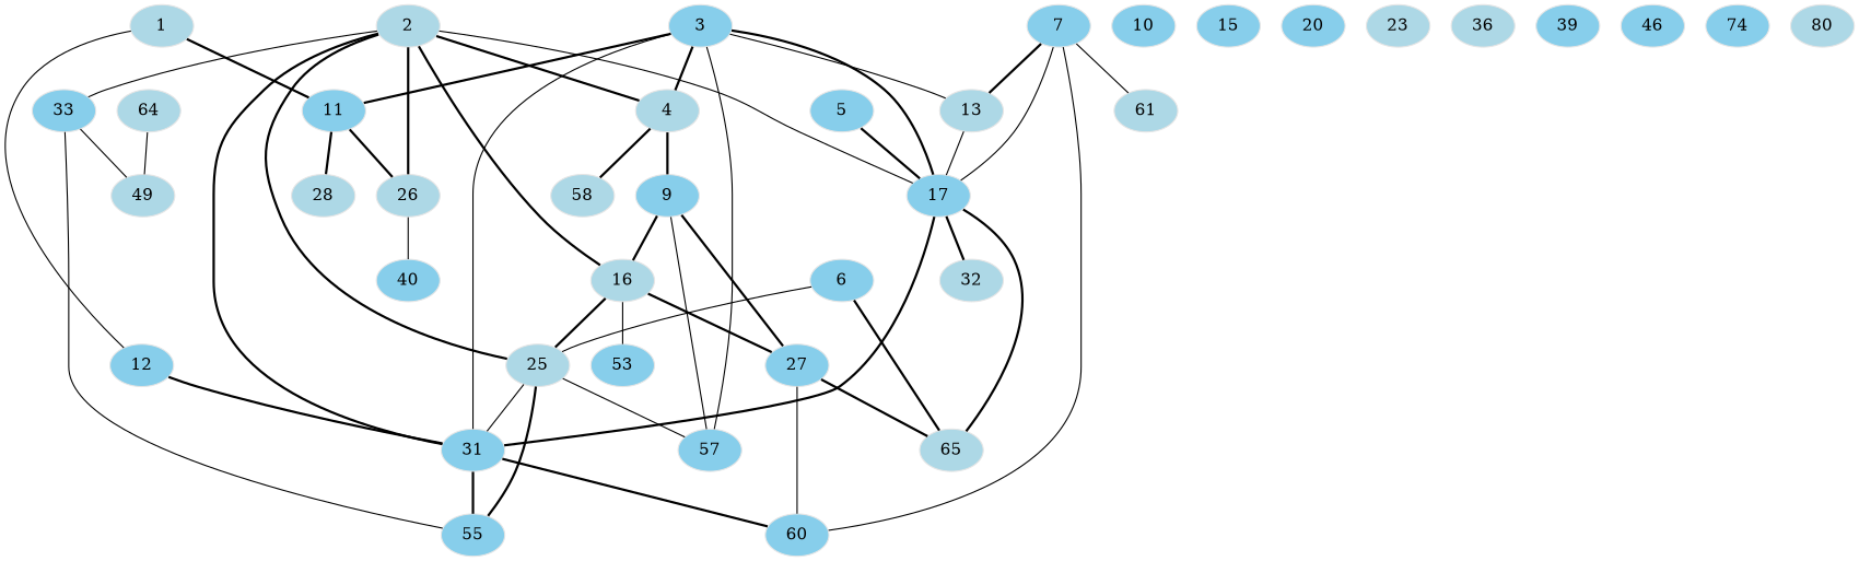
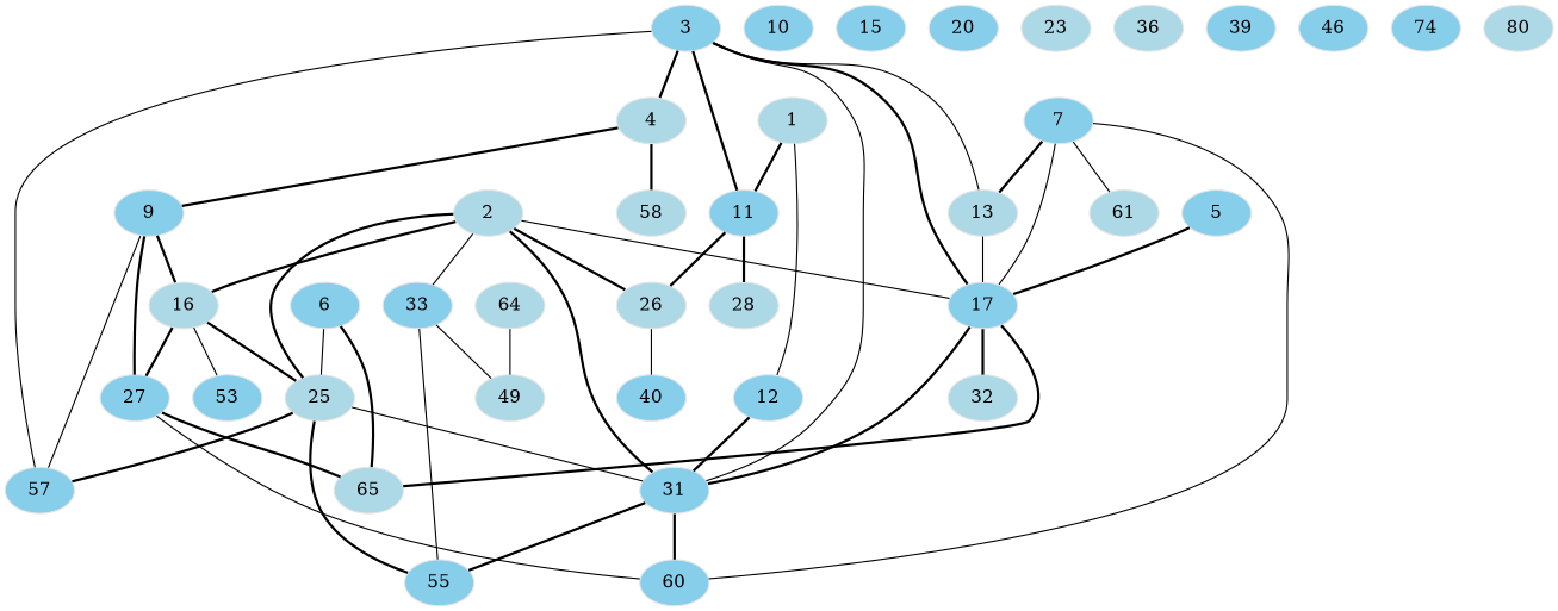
  graph {
    node [color=gray90 fillcolor=skyblue style=filled]
    edge [style=bold]
    1 [fillcolor=lightblue super="+70"]
    11 [super="+76+62"]
    12 [super="+29"]
    26 [fillcolor=lightblue super="+52"]
    28 [fillcolor=lightblue]
    31 [super="+47"]
    25 [fillcolor=lightblue super="+51+56"]
    57
    55
    2 [fillcolor=lightblue super="+37+35+54+43"]
    4 [fillcolor=lightblue super="+67+24"]
    16 [fillcolor=lightblue super="+22+41"]
    17 [super="+18+19"]
    33 [super="+34"]
    9 [super="+30"]
    58 [fillcolor=lightblue]
    27 [super="+38"]
    53
    65 [fillcolor=lightblue super="+68"]
    32 [fillcolor=lightblue]
    40
    60
    49 [fillcolor=lightblue]
    3 [super="+8+44"]
    13 [fillcolor=lightblue]
    5
    6 [super="+59"]
    7 [super="+79+63"]
    61 [fillcolor=lightblue super="+66"]
    10
    n31 [fillcolor=lightblue label=64]
    15
    20
    23 [fillcolor=lightblue]
    36 [fillcolor=lightblue]
    39
    46
    74
    80 [fillcolor=lightblue]
    1 -- 11
    1 -- 12 [style=solid]
    11 -- 26
    11 -- 28
    12 -- 31
    26 -- 40 [style=solid]
    31 -- 55
    31 -- 60
    25 -- 31 [style=solid]
-   25 -- 57 [style=solid]
+   25 -- 57
    25 -- 55
    2 -- 26
    2 -- 31
    2 -- 25
-   2 -- 4
    2 -- 16
    2 -- 17 [style=solid]
    2 -- 33 [style=solid]
    4 -- 9
    4 -- 58
    16 -- 25
    16 -- 27 [weight=2]
    16 -- 53 [style=solid]
    17 -- 31
    17 -- 65
    17 -- 32
    33 -- 55 [style=solid]
    33 -- 49 [style=solid]
    9 -- 57 [style=solid]
    9 -- 16
    9 -- 27
    27 -- 65
    27 -- 60 [style=solid]
    3 -- 11
    3 -- 31 [style=solid]
    3 -- 57 [style=solid weight=2]
    3 -- 4 [weight=2]
    3 -- 17
    3 -- 13 [style=solid]
    13 -- 17 [style=solid]
    5 -- 17
    6 -- 25 [style=solid]
    6 -- 65
    7 -- 17 [style=solid]
    7 -- 60 [style=solid]
    7 -- 13
    7 -- 61 [style=solid]
    n31 -- 49 [style=solid]
  }
